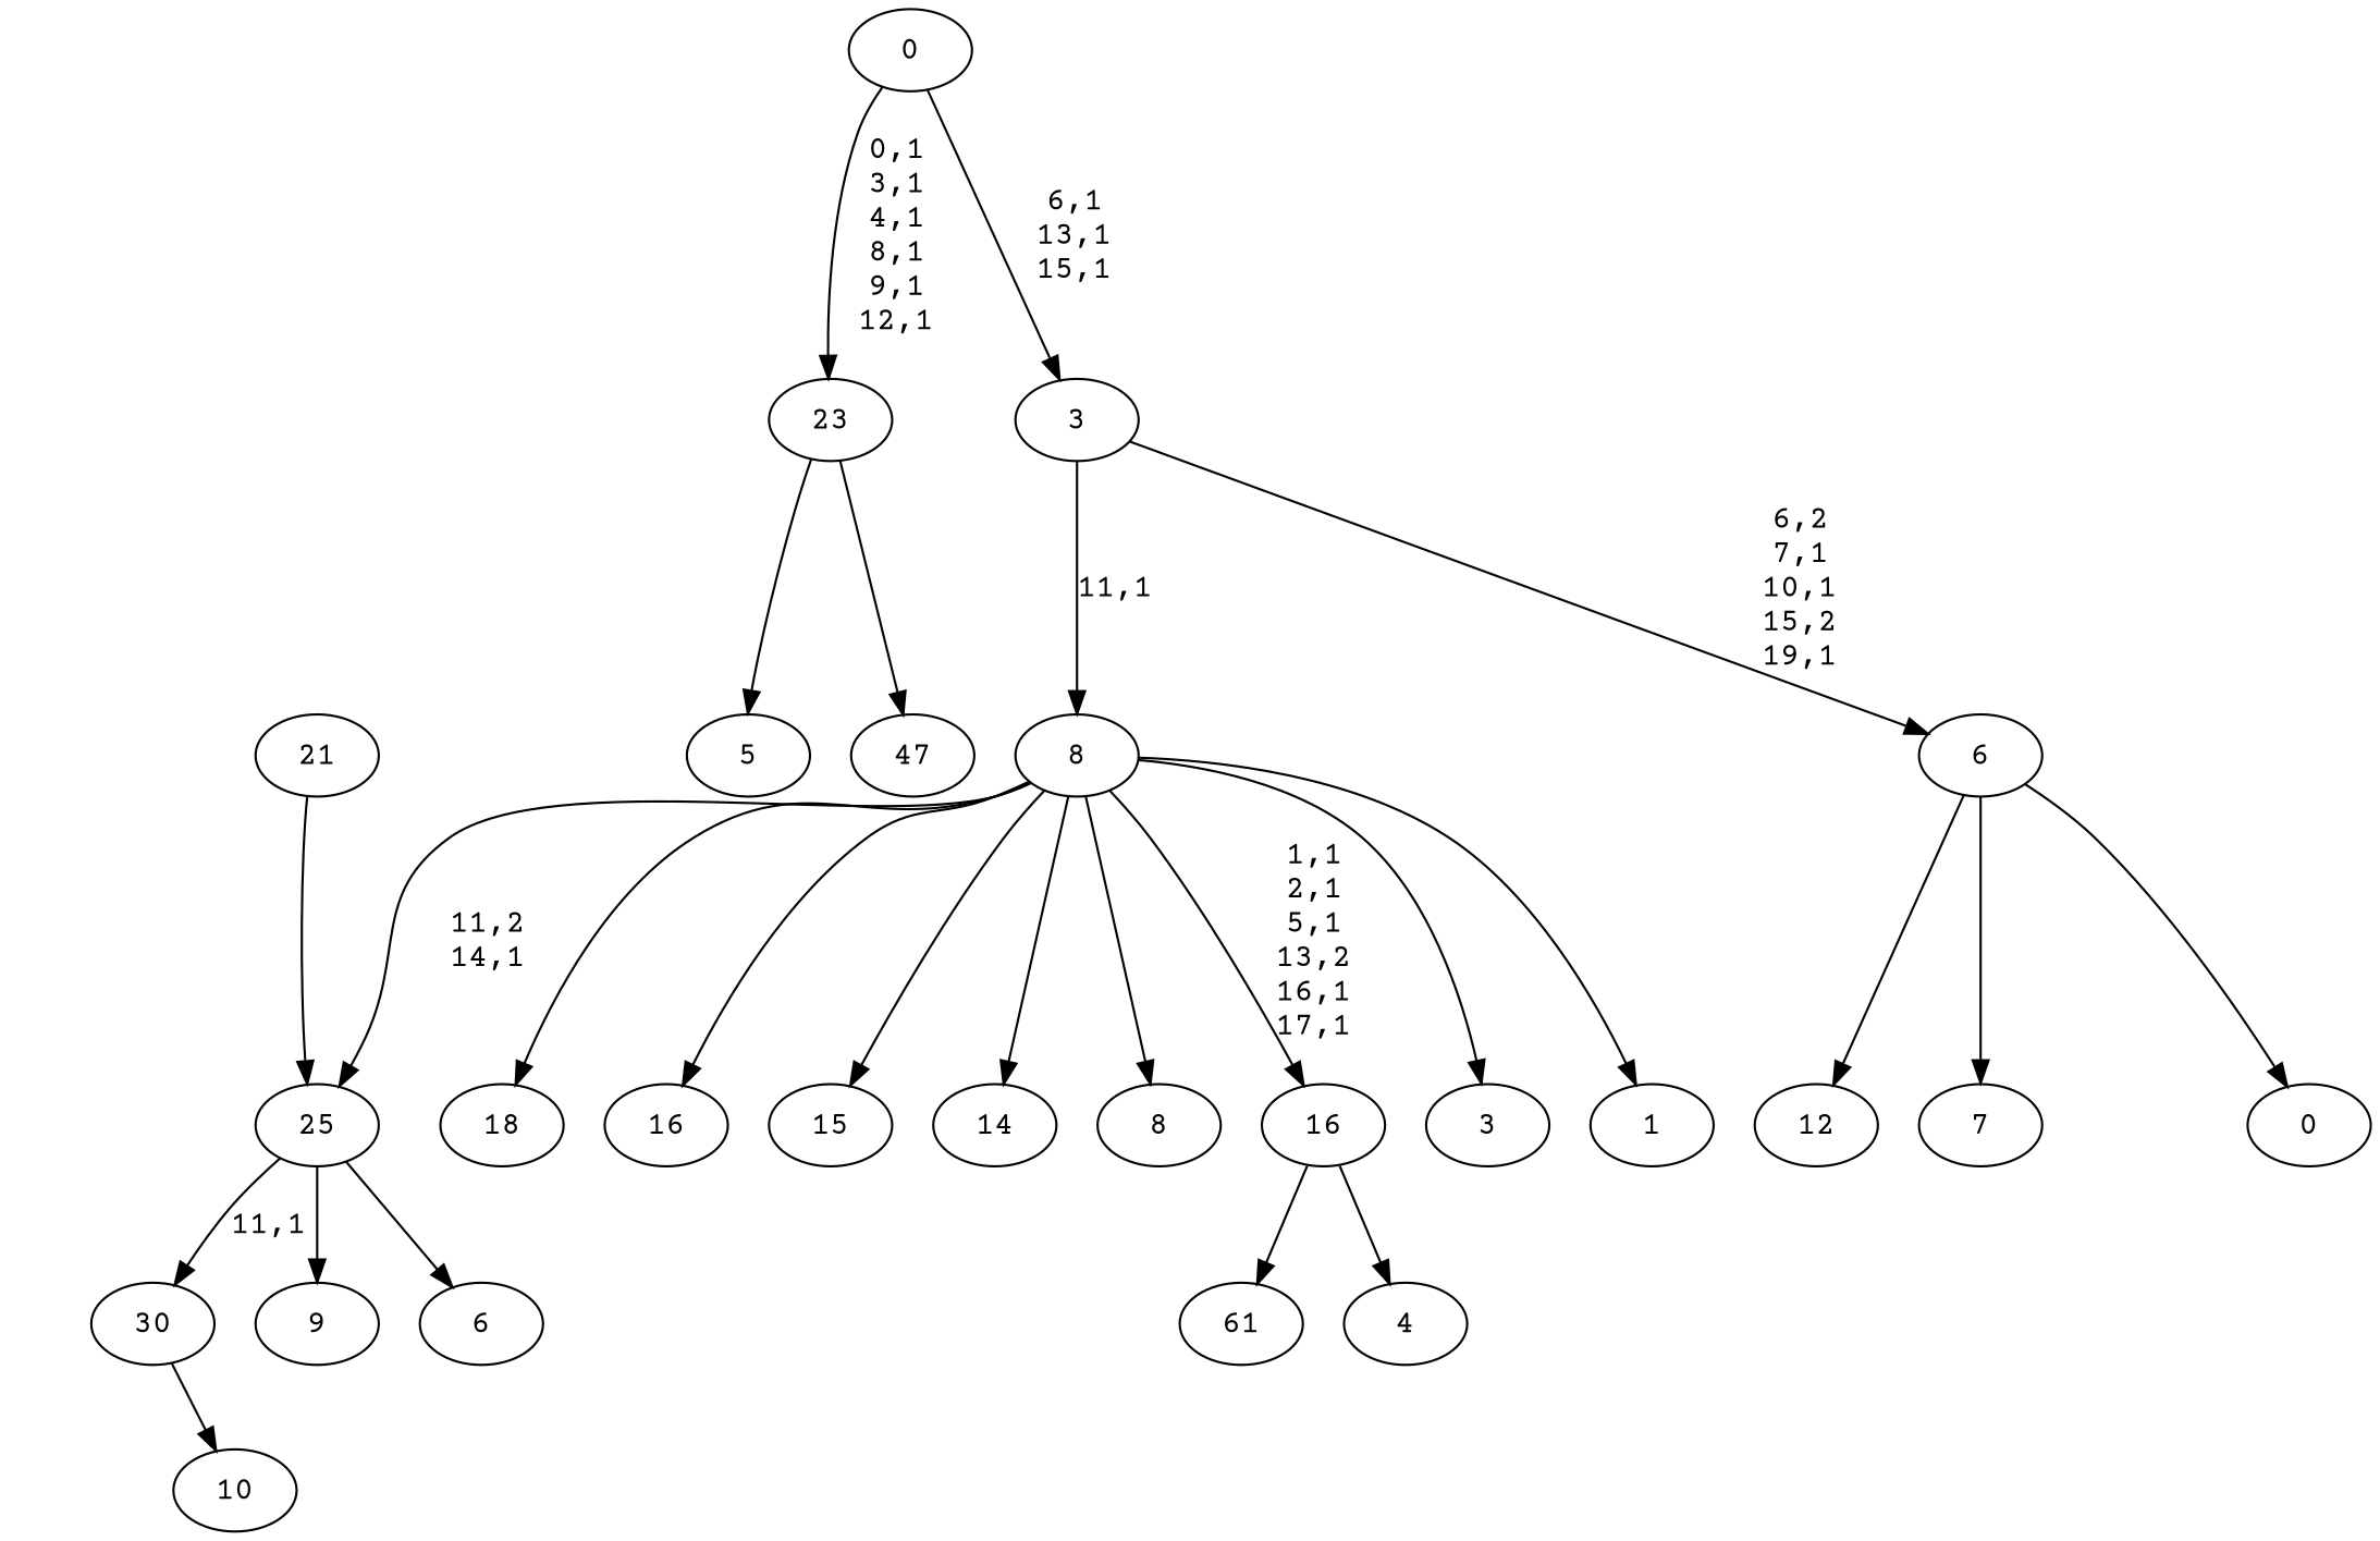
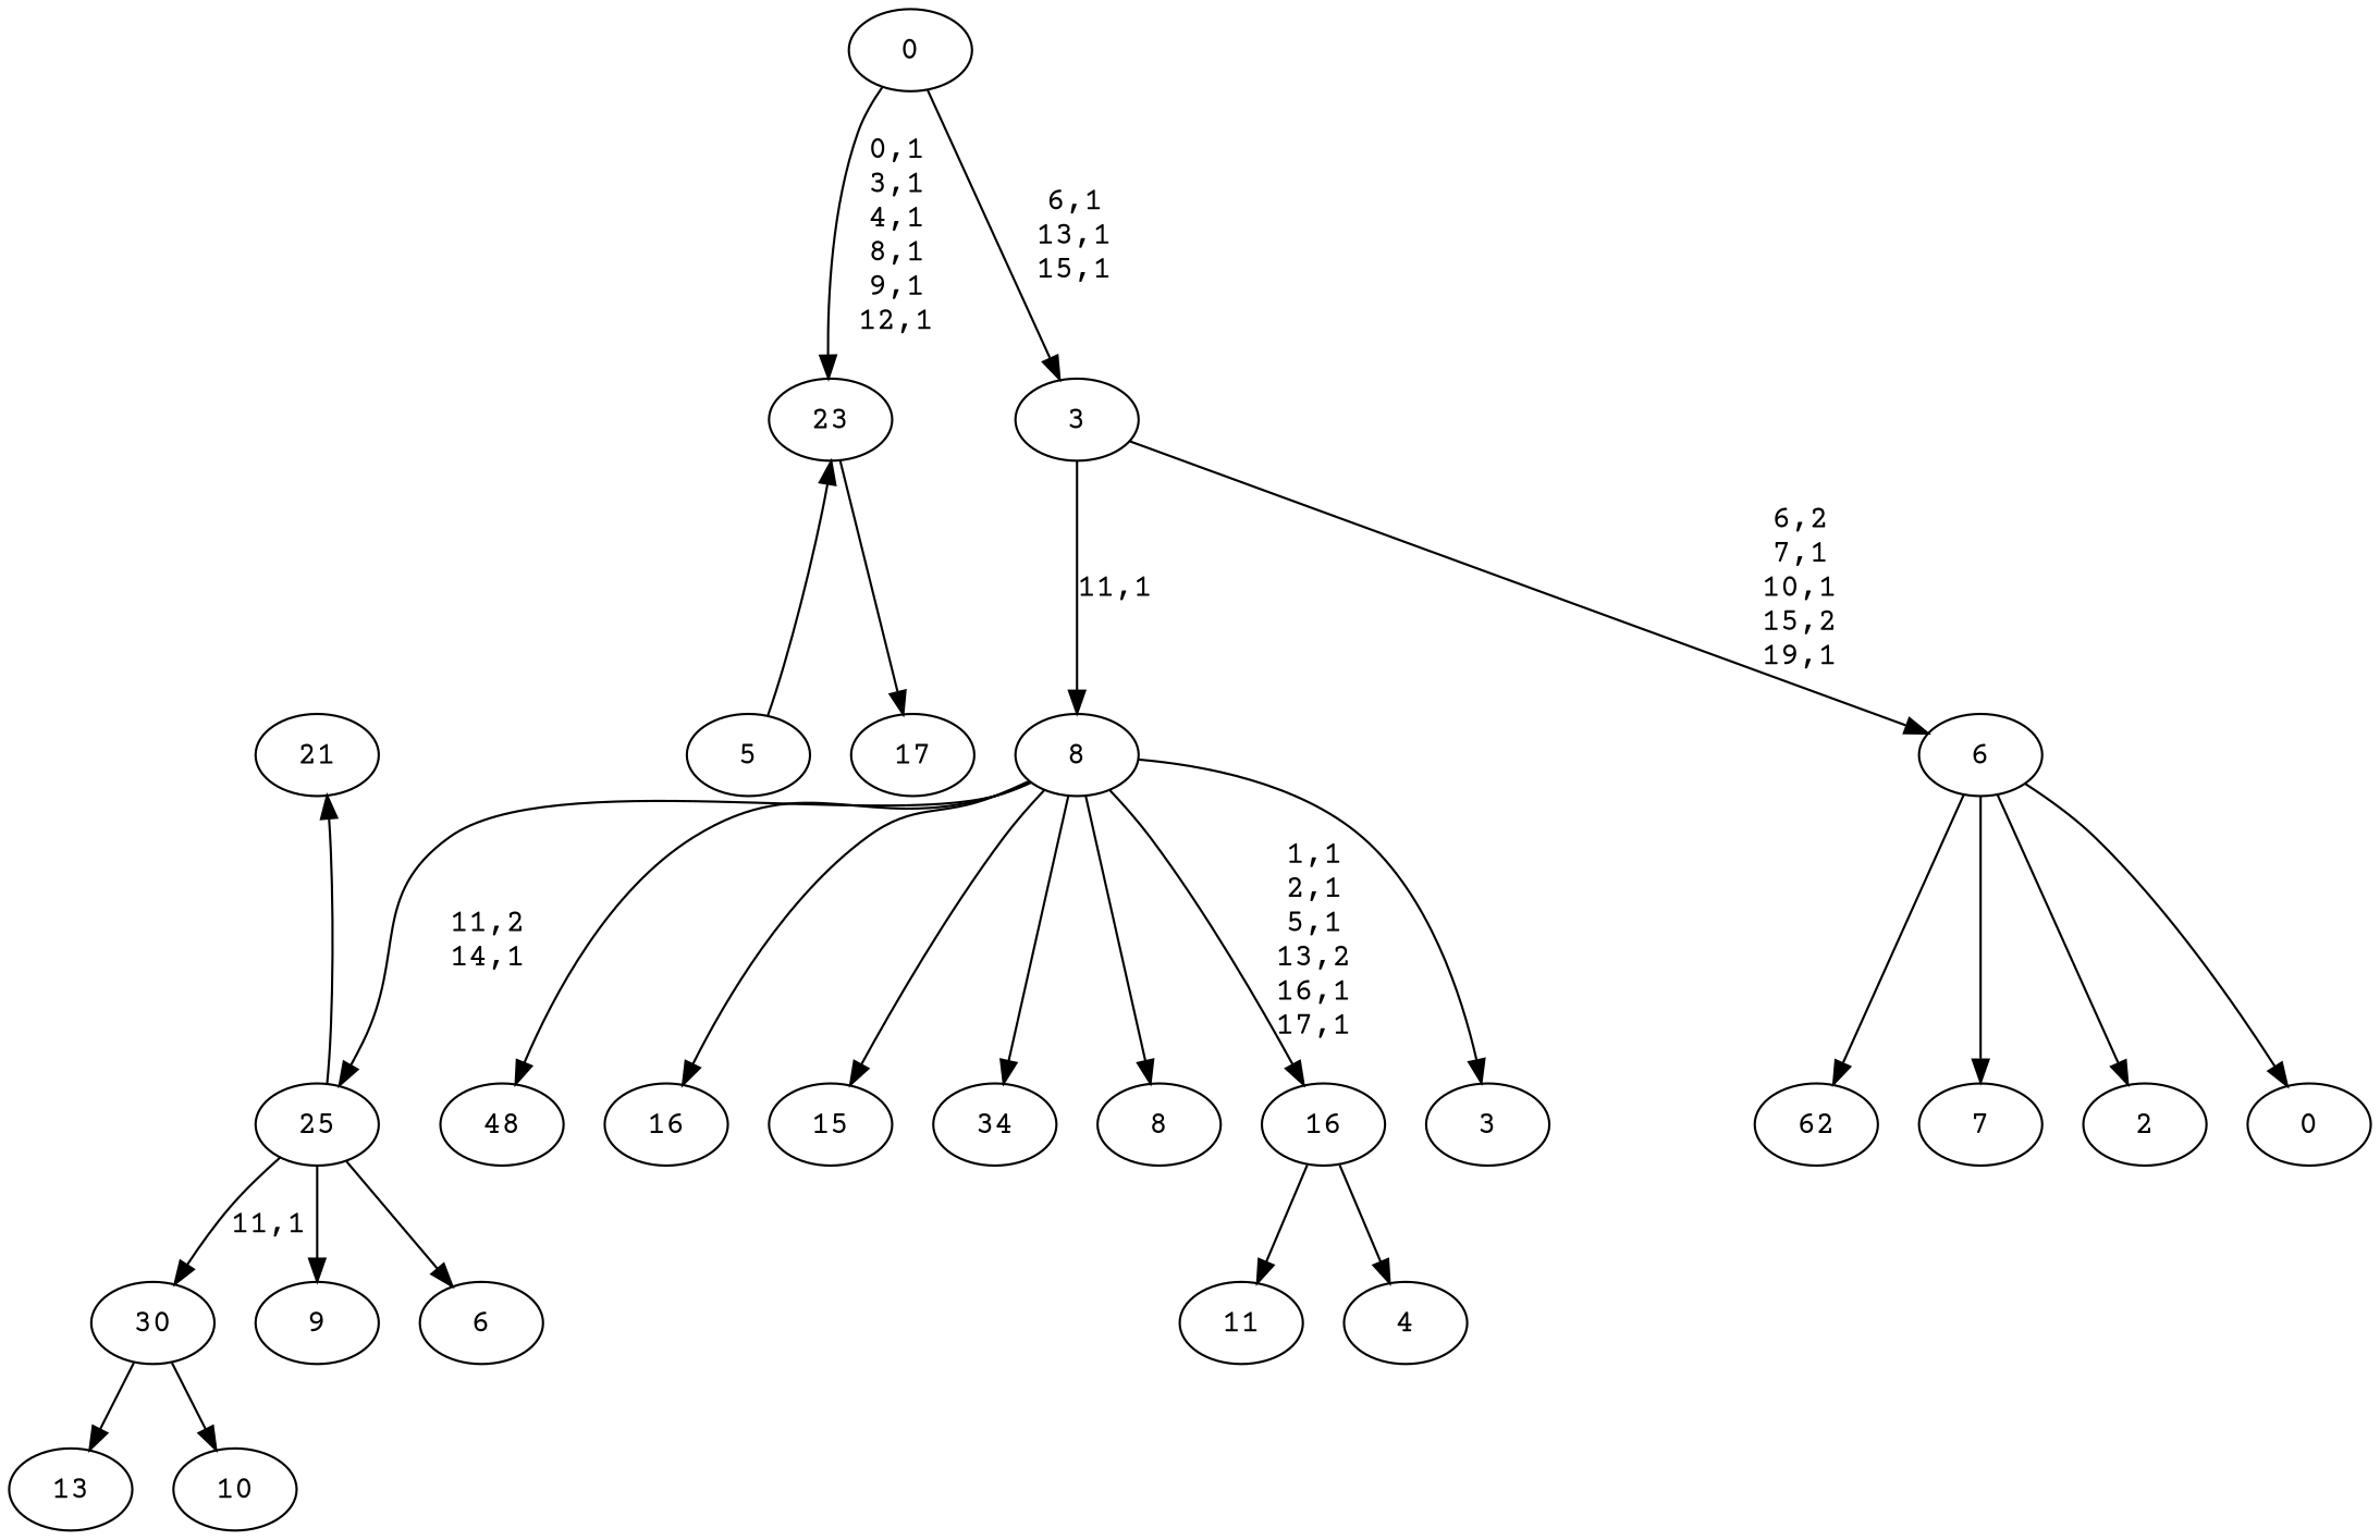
  digraph {
    fontname="Courier Prime"
    node [fontname="Courier Prime"]
    edge [fontname="Courier Prime"]
    n1 [label=21]
-   n2 [label=18]
-   n3 [label=47]
+   n2 [label=48]
+   n3 [label=17]
    n4 [label=16]
    n5 [label=15]
-   n6 [label=14]
-   n8 [label=12]
-   n9 [label=61]
+   n6 [label=34]
+   n7 [label=13]
+   n8 [label=62]
+   n9 [label=11]
    n10 [label=10]
    30
    n12 [label=9]
    n13 [label=8]
    n14 [label=7]
    n15 [label=6]
    25
    n17 [label=5]
    23
    n19 [label=4]
    16
    n21 [label=3]
-   n23 [label=1]
+   n22 [label=2]
    8
    n25 [label=0]
    6
    3
    0
+   30 -> n7
    30 -> n10
-   n1 -> 25
+   25 -> n1
    25 -> 30 [label="11,1"]
    25 -> n12
    25 -> n15
    23 -> n3
-   23 -> n17
+   n17 -> 23
    16 -> n9
    16 -> n19
    8 -> n2
    8 -> n4
    8 -> n5
    8 -> n6
    8 -> n13
    8 -> 25 [label="11,2\n14,1"]
    8 -> 16 [label="1,1\n2,1\n5,1\n13,2\n16,1\n17,1"]
    8 -> n21
-   8 -> n23
    6 -> n8
    6 -> n14
+   6 -> n22
    6 -> n25
    3 -> 8 [label="11,1"]
    3 -> 6 [label="6,2\n7,1\n10,1\n15,2\n19,1"]
    0 -> 23 [label="0,1\n3,1\n4,1\n8,1\n9,1\n12,1"]
    0 -> 3 [label="6,1\n13,1\n15,1"]
  }
